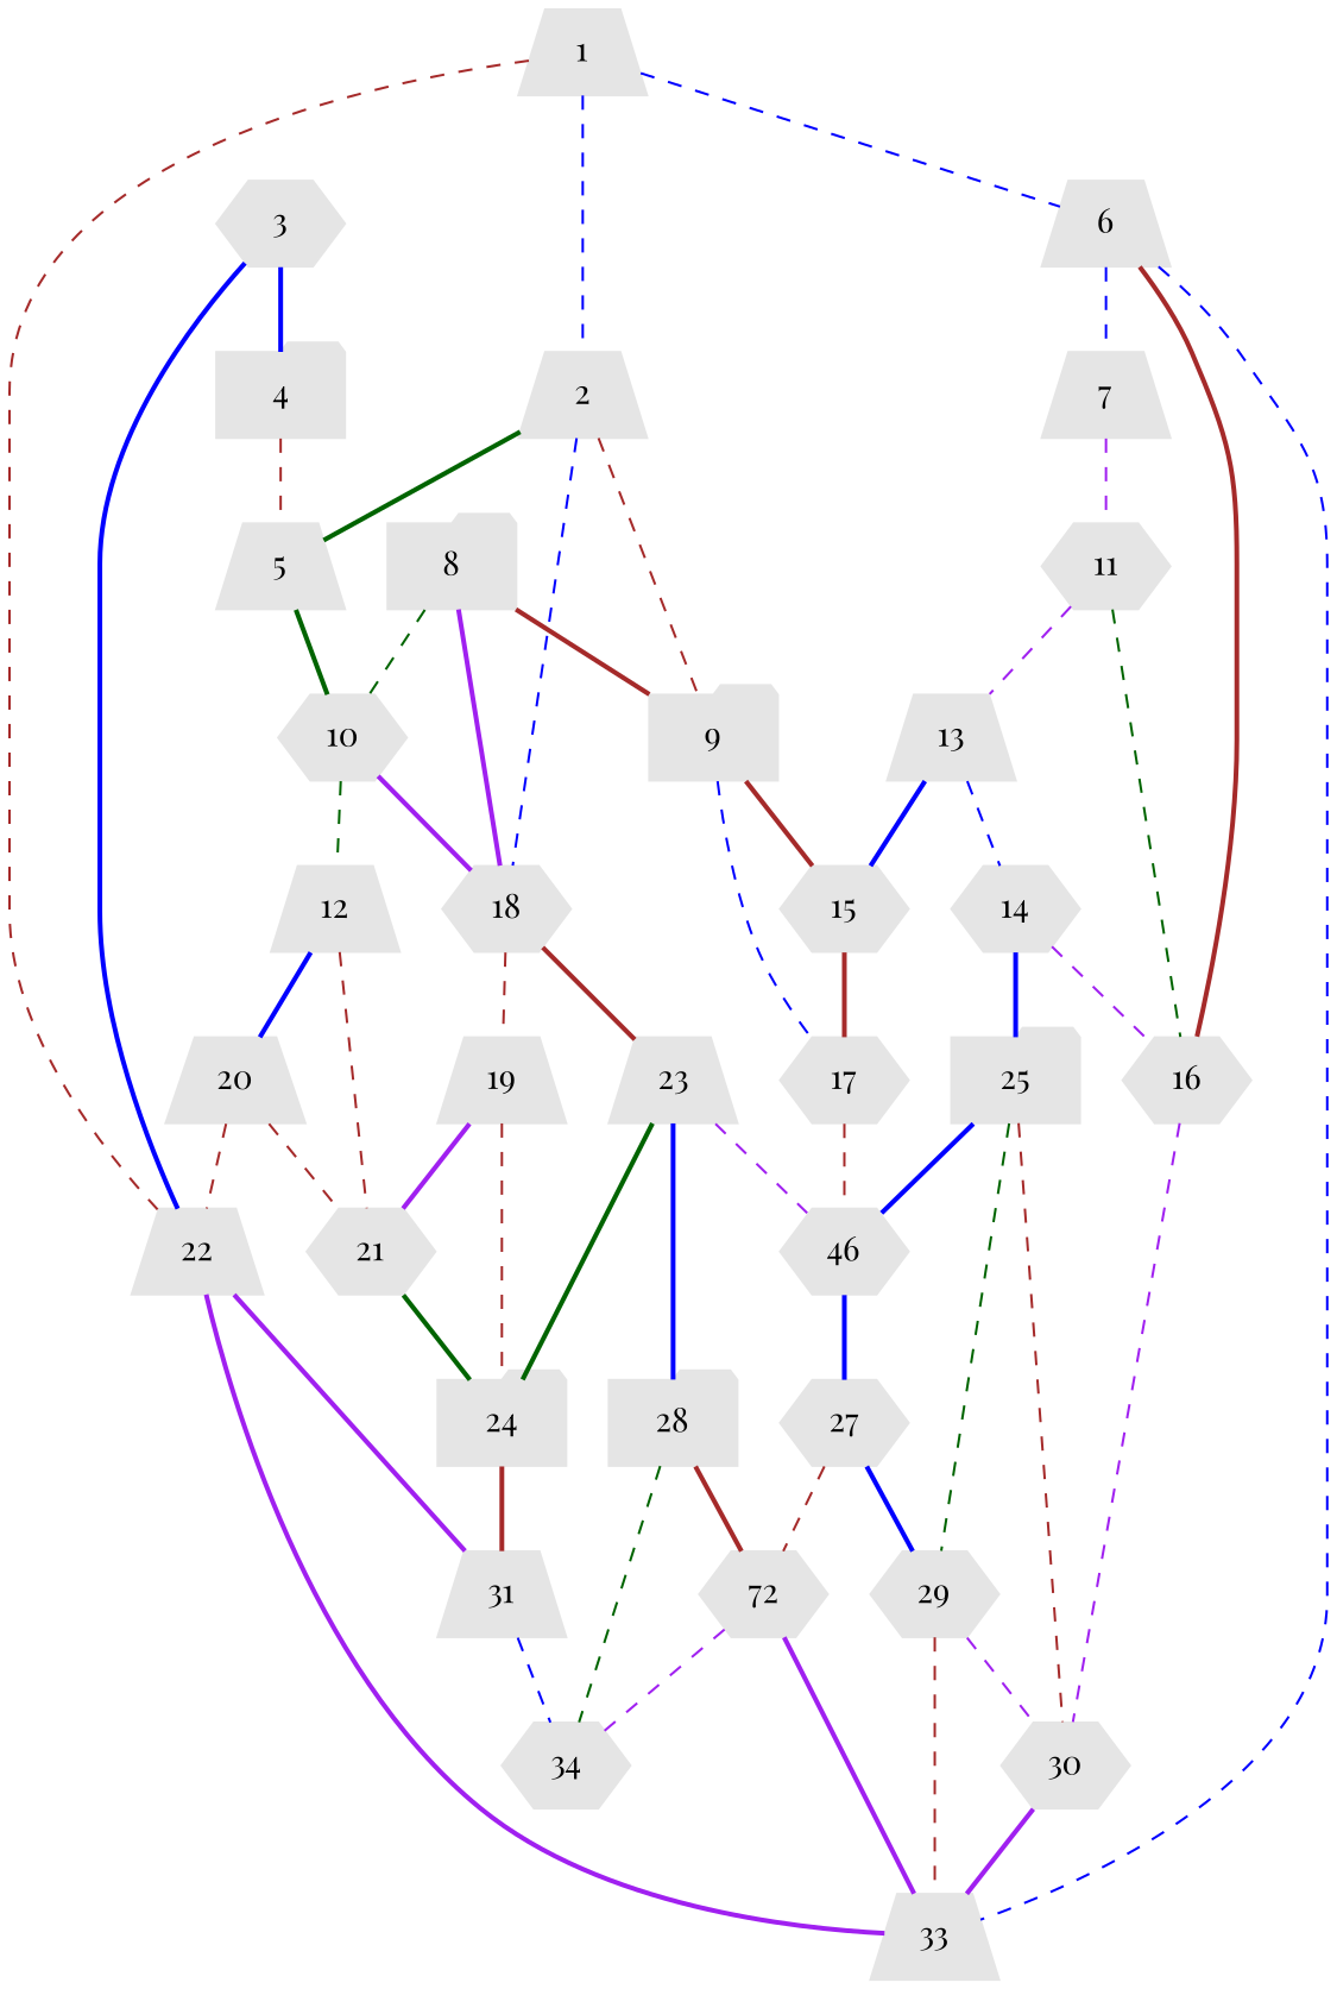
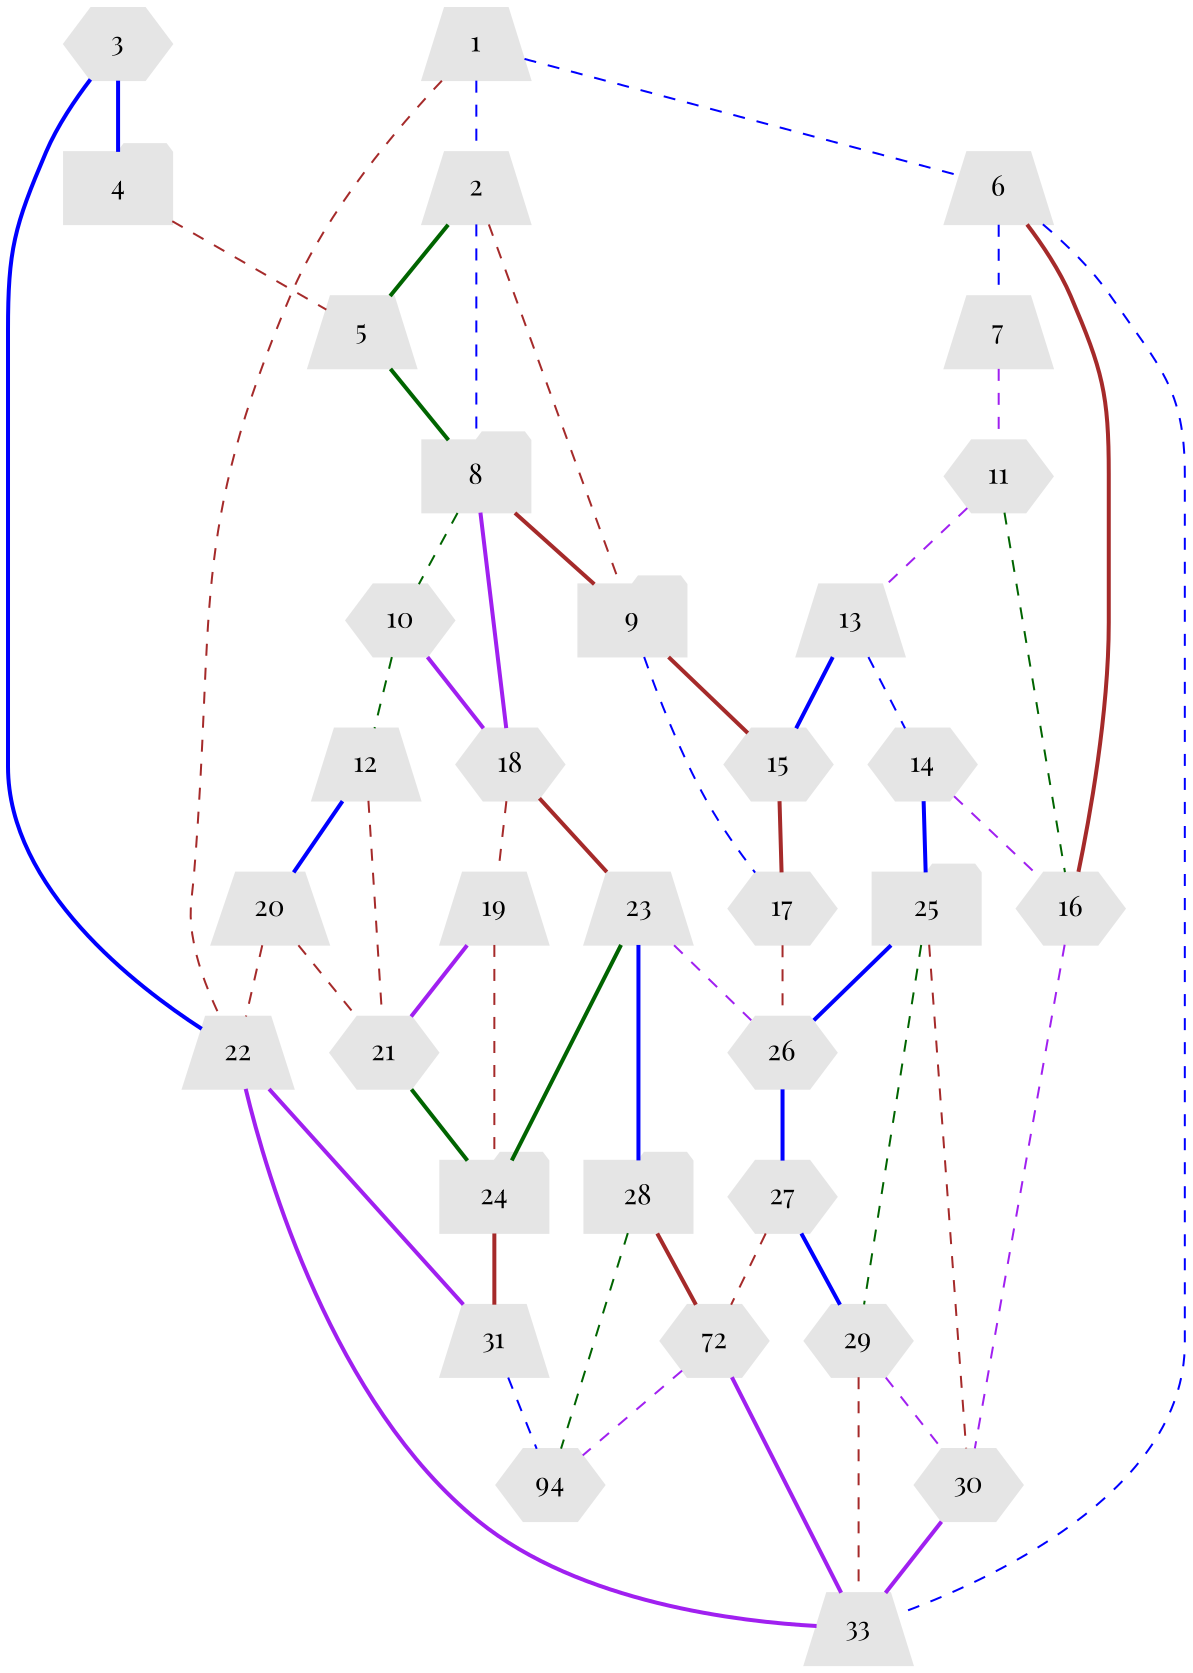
  graph {
    fontname="Playfair Display"
    node [color=gray90 fontname="Playfair Display" shape=hexagon style=filled]
    edge [color=brown fontname="Playfair Display" style=dashed weight=1.0]
    1 [shape=trapezium]
    2 [shape=trapezium]
    6 [shape=trapezium]
    22 [shape=trapezium]
    5 [shape=trapezium]
    8 [shape=folder]
    9 [shape=folder]
    7 [shape=trapezium]
    16
    33 [shape=trapezium]
    31 [shape=trapezium]
    10
    18
    15
    17
    3
    4 [shape=folder]
    12 [shape=trapezium]
    11
    30
    13 [shape=trapezium]
    19 [shape=trapezium]
    23 [shape=trapezium]
-   26 [label=46]
+   26
    20 [shape=trapezium]
    21
    14
    24 [shape=folder]
    25 [shape=folder]
    29
    27
    28 [shape=folder]
-   34
+   34 [label=94]
    n34 [label=72]
    1 -- 2 [color=blue]
    1 -- 6 [color=blue]
    1 -- 22
    2 -- 5 [color=darkgreen style=bold]
-   2 -- 18 [color=blue]
+   2 -- 8 [color=blue]
    2 -- 9
    6 -- 7 [color=blue weight=2.0]
    6 -- 16 [style=bold]
    6 -- 33 [color=blue]
    22 -- 33 [color=purple style=bold]
    22 -- 31 [color=purple style=bold]
-   5 -- 10 [color=darkgreen style=bold]
+   5 -- 8 [color=darkgreen style=bold]
    8 -- 9 [style=bold]
    8 -- 10 [color=darkgreen]
    8 -- 18 [color=purple style=bold]
    9 -- 15 [style=bold]
    9 -- 17 [color=blue]
    7 -- 11 [color=purple weight=2.0]
    16 -- 30 [color=purple]
    31 -- 34 [color=blue weight=2.0]
    10 -- 18 [color=purple style=bold]
    10 -- 12 [color=darkgreen]
    18 -- 19
    18 -- 23 [style=bold]
    15 -- 17 [style=bold]
    17 -- 26
    3 -- 22 [color=blue style=bold]
    3 -- 4 [color=blue style=bold weight=2.0]
    4 -- 5 [weight=2.0]
    12 -- 20 [color=blue style=bold]
    12 -- 21
    11 -- 16 [color=darkgreen]
    11 -- 13 [color=purple]
    30 -- 33 [color=purple style=bold]
    13 -- 15 [color=blue style=bold weight=2.0]
    13 -- 14 [color=blue]
    19 -- 21 [color=purple style=bold]
    19 -- 24
    23 -- 26 [color=purple]
    23 -- 24 [color=darkgreen style=bold]
    23 -- 28 [color=blue style=bold]
    26 -- 27 [color=blue style=bold]
    20 -- 22 [weight=2.0]
    20 -- 21
    21 -- 24 [color=darkgreen style=bold]
    14 -- 16 [color=purple]
    14 -- 25 [color=blue style=bold]
    24 -- 31 [style=bold]
    25 -- 30
    25 -- 26 [color=blue style=bold]
    25 -- 29 [color=darkgreen]
    29 -- 33
    29 -- 30 [color=purple]
    27 -- 29 [color=blue style=bold]
    27 -- n34
    28 -- 34 [color=darkgreen]
    28 -- n34 [style=bold]
    n34 -- 33 [color=purple style=bold]
    n34 -- 34 [color=purple]
  }
